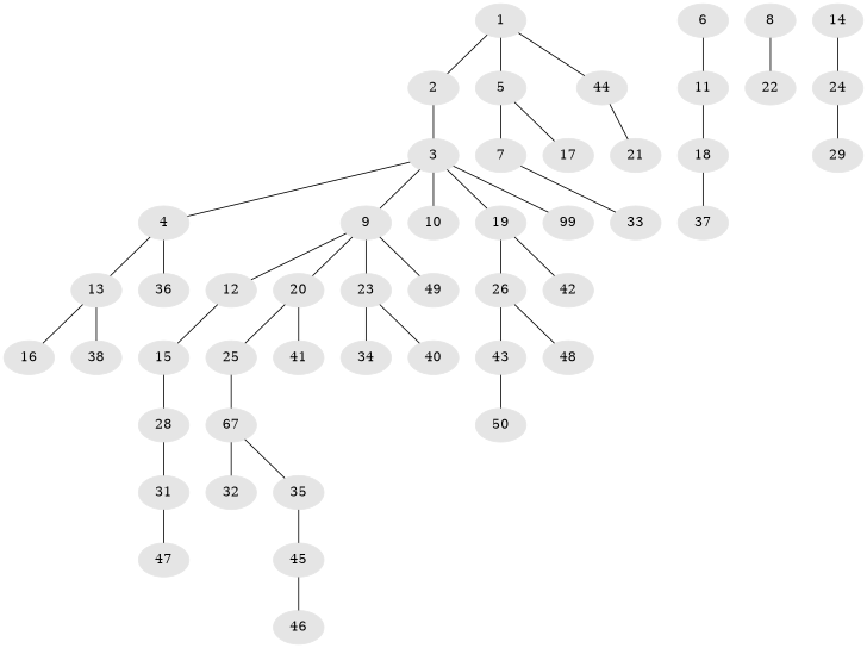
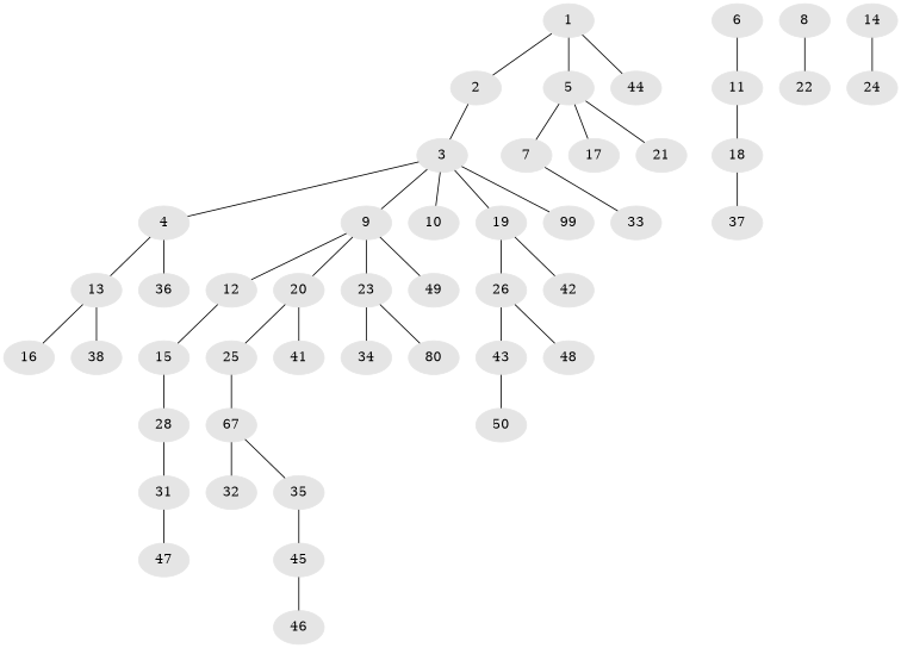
  graph {
    node [color=gray90 style=filled]
    1
    2
    5
    44
    3
    7
    17
    21
    6
    11
    4
    9
    10
    19
    n15 [label=99]
    13
    36
    12
    20
    23
    49
    26
    42
    16
    38
    33
    8
    22
    18
    14
    24
    15
    25
    41
    34
-   40
+   40 [label=80]
    37
    28
-   29
    31
    43
    48
    n43 [label=67]
    32
    35
    50
    45
    47
    46
    1 -- 2
    1 -- 5
    1 -- 44
    2 -- 3
    5 -- 7
    5 -- 17
-   44 -- 21
+   5 -- 21
    3 -- 4
    3 -- 9
    3 -- 10
    3 -- 19
    3 -- n15
    7 -- 33
    6 -- 11
    11 -- 18
    4 -- 13
    4 -- 36
    9 -- 12
    9 -- 20
    9 -- 23
    9 -- 49
    19 -- 26
    19 -- 42
    13 -- 16
    13 -- 38
    12 -- 15
    20 -- 25
    20 -- 41
    23 -- 34
    23 -- 40
    26 -- 43
    26 -- 48
    8 -- 22
    18 -- 37
    14 -- 24
-   24 -- 29
    15 -- 28
    25 -- n43
    28 -- 31
    31 -- 47
    43 -- 50
    n43 -- 32
    n43 -- 35
    35 -- 45
    45 -- 46
  }
